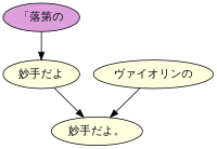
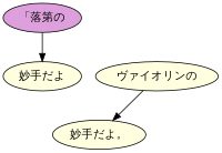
  digraph {
    fontname=Ubuntu
    node [fillcolor=lightyellow fontname=Ubuntu style=filled]
    edge [fontname=Ubuntu]
    n1 [fillcolor=plum label="「落第の"]
    n2 [label="妙手だよ"]
    n3 [label="妙手だよ。"]
    n4 [label="ヴァイオリンの"]
    n1 -> n2
-   n2 -> n3
    n4 -> n3
  }
